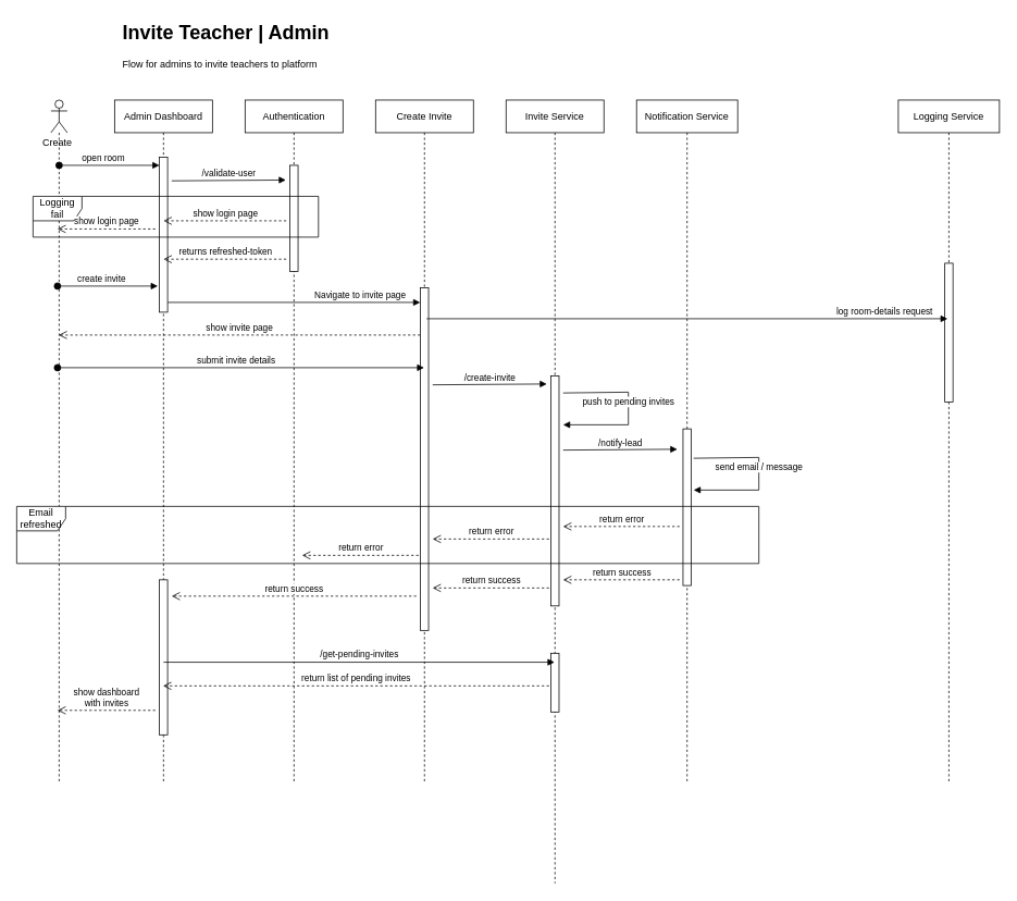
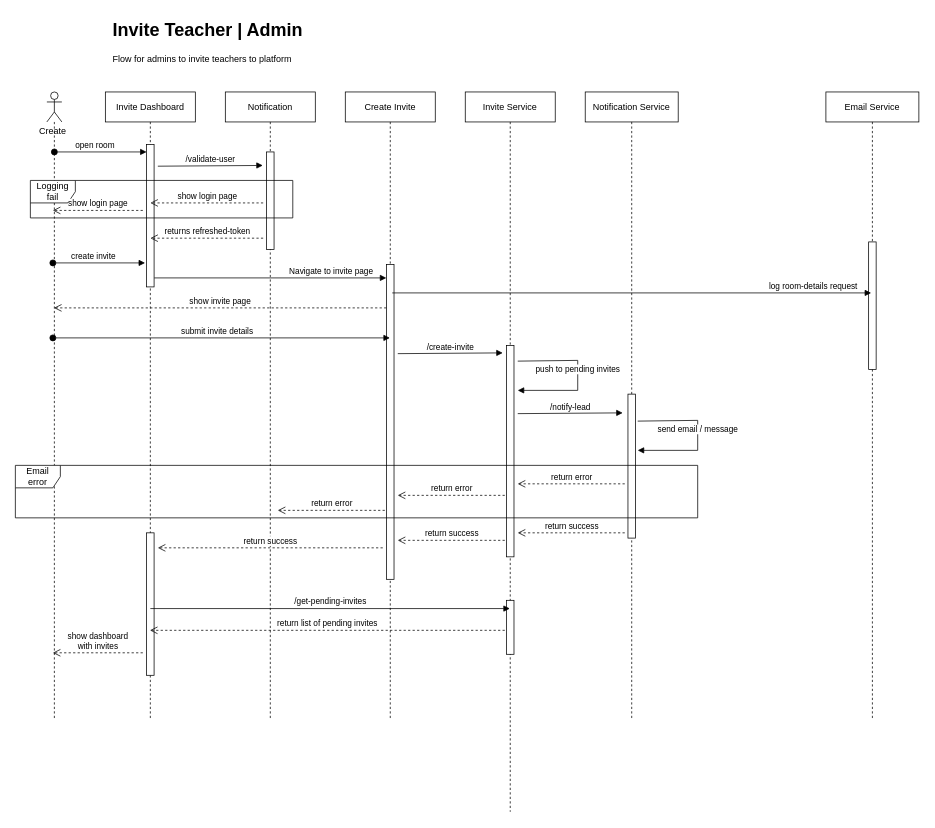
  <mxCell id="0" />
  <mxCell id="1" parent="0" />
- <mxCell id="2" value="Admin Dashboard" style="shape=umlLifeline;perimeter=lifelinePerimeter;whiteSpace=wrap;html=1;container=0;dropTarget=0;collapsible=0;recursiveResize=0;outlineConnect=0;portConstraint=eastwest;newEdgeStyle={&quot;edgeStyle&quot;:&quot;elbowEdgeStyle&quot;,&quot;elbow&quot;:&quot;vertical&quot;,&quot;curved&quot;:0,&quot;rounded&quot;:0};" vertex="1" parent="1"><mxGeometry x="140" y="122" width="120" height="838" as="geometry" /></mxCell>
+ <mxCell id="2" value="Invite Dashboard" style="shape=umlLifeline;perimeter=lifelinePerimeter;whiteSpace=wrap;html=1;container=0;dropTarget=0;collapsible=0;recursiveResize=0;outlineConnect=0;portConstraint=eastwest;newEdgeStyle={&quot;edgeStyle&quot;:&quot;elbowEdgeStyle&quot;,&quot;elbow&quot;:&quot;vertical&quot;,&quot;curved&quot;:0,&quot;rounded&quot;:0};" vertex="1" parent="1"><mxGeometry x="140" y="122" width="120" height="838" as="geometry" /></mxCell>
  <mxCell id="3" value="" style="html=1;points=[];perimeter=orthogonalPerimeter;outlineConnect=0;targetShapes=umlLifeline;portConstraint=eastwest;newEdgeStyle={&quot;edgeStyle&quot;:&quot;elbowEdgeStyle&quot;,&quot;elbow&quot;:&quot;vertical&quot;,&quot;curved&quot;:0,&quot;rounded&quot;:0};" vertex="1" parent="2"><mxGeometry x="55" y="70" width="10" height="190" as="geometry" /></mxCell>
  <mxCell id="4" value="" style="html=1;points=[];perimeter=orthogonalPerimeter;outlineConnect=0;targetShapes=umlLifeline;portConstraint=eastwest;newEdgeStyle={&quot;edgeStyle&quot;:&quot;elbowEdgeStyle&quot;,&quot;elbow&quot;:&quot;vertical&quot;,&quot;curved&quot;:0,&quot;rounded&quot;:0};" vertex="1" parent="2"><mxGeometry x="55" y="588" width="10" height="190" as="geometry" /></mxCell>
- <mxCell id="5" value="Authentication" style="shape=umlLifeline;perimeter=lifelinePerimeter;whiteSpace=wrap;html=1;container=0;dropTarget=0;collapsible=0;recursiveResize=0;outlineConnect=0;portConstraint=eastwest;newEdgeStyle={&quot;edgeStyle&quot;:&quot;elbowEdgeStyle&quot;,&quot;elbow&quot;:&quot;vertical&quot;,&quot;curved&quot;:0,&quot;rounded&quot;:0};" vertex="1" parent="1"><mxGeometry x="300" y="122" width="120" height="838" as="geometry" /></mxCell>
+ <mxCell id="5" value="Notification" style="shape=umlLifeline;perimeter=lifelinePerimeter;whiteSpace=wrap;html=1;container=0;dropTarget=0;collapsible=0;recursiveResize=0;outlineConnect=0;portConstraint=eastwest;newEdgeStyle={&quot;edgeStyle&quot;:&quot;elbowEdgeStyle&quot;,&quot;elbow&quot;:&quot;vertical&quot;,&quot;curved&quot;:0,&quot;rounded&quot;:0};" vertex="1" parent="1"><mxGeometry x="300" y="122" width="120" height="838" as="geometry" /></mxCell>
  <mxCell id="6" value="" style="html=1;points=[];perimeter=orthogonalPerimeter;outlineConnect=0;targetShapes=umlLifeline;portConstraint=eastwest;newEdgeStyle={&quot;edgeStyle&quot;:&quot;elbowEdgeStyle&quot;,&quot;elbow&quot;:&quot;vertical&quot;,&quot;curved&quot;:0,&quot;rounded&quot;:0};" vertex="1" parent="5"><mxGeometry x="55" y="80" width="10" height="130" as="geometry" /></mxCell>
  <mxCell id="7" value="" style="shape=umlLifeline;perimeter=lifelinePerimeter;whiteSpace=wrap;html=1;container=1;dropTarget=0;collapsible=0;recursiveResize=0;outlineConnect=0;portConstraint=eastwest;newEdgeStyle={&quot;curved&quot;:0,&quot;rounded&quot;:0};participant=umlActor;" vertex="1" parent="1"><mxGeometry x="62" y="122" width="20" height="838" as="geometry" /></mxCell>
  <mxCell id="8" value="open room" style="html=1;verticalAlign=bottom;startArrow=oval;startFill=1;endArrow=block;startSize=8;curved=0;rounded=0;" edge="1" parent="1" target="3"><mxGeometry x="-0.114" width="60" relative="1" as="geometry"><mxPoint x="72" y="202" as="sourcePoint" /><mxPoint x="202" y="202" as="targetPoint" /><mxPoint as="offset" /></mxGeometry></mxCell>
  <mxCell id="9" value="&lt;h1&gt;Invite Teacher | Admin&lt;/h1&gt;&lt;div&gt;Flow for admins to invite teachers to platform&lt;/div&gt;" style="text;html=1;strokeColor=none;fillColor=none;spacing=5;spacingTop=-20;whiteSpace=wrap;overflow=hidden;rounded=0;" vertex="1" parent="1"><mxGeometry x="145" y="20" width="690" height="70" as="geometry" /></mxCell>
- <mxCell id="10" value="Logging Service" style="shape=umlLifeline;perimeter=lifelinePerimeter;whiteSpace=wrap;html=1;container=0;dropTarget=0;collapsible=0;recursiveResize=0;outlineConnect=0;portConstraint=eastwest;newEdgeStyle={&quot;edgeStyle&quot;:&quot;elbowEdgeStyle&quot;,&quot;elbow&quot;:&quot;vertical&quot;,&quot;curved&quot;:0,&quot;rounded&quot;:0};" vertex="1" parent="1"><mxGeometry x="1101" y="122" width="124" height="838" as="geometry" /></mxCell>
+ <mxCell id="10" value="Email Service" style="shape=umlLifeline;perimeter=lifelinePerimeter;whiteSpace=wrap;html=1;container=0;dropTarget=0;collapsible=0;recursiveResize=0;outlineConnect=0;portConstraint=eastwest;newEdgeStyle={&quot;edgeStyle&quot;:&quot;elbowEdgeStyle&quot;,&quot;elbow&quot;:&quot;vertical&quot;,&quot;curved&quot;:0,&quot;rounded&quot;:0};" vertex="1" parent="1"><mxGeometry x="1101" y="122" width="124" height="838" as="geometry" /></mxCell>
  <mxCell id="11" style="edgeStyle=elbowEdgeStyle;rounded=0;orthogonalLoop=1;jettySize=auto;html=1;elbow=vertical;curved=0;" edge="1" parent="10" source="12"><mxGeometry relative="1" as="geometry"><mxPoint x="61.5" y="226" as="targetPoint" /></mxGeometry></mxCell>
  <mxCell id="12" value="" style="html=1;points=[];perimeter=orthogonalPerimeter;outlineConnect=0;targetShapes=umlLifeline;portConstraint=eastwest;newEdgeStyle={&quot;edgeStyle&quot;:&quot;elbowEdgeStyle&quot;,&quot;elbow&quot;:&quot;vertical&quot;,&quot;curved&quot;:0,&quot;rounded&quot;:0};" vertex="1" parent="10"><mxGeometry x="57" y="200" width="10" height="170" as="geometry" /></mxCell>
  <mxCell id="13" value="/validate-user" style="html=1;verticalAlign=bottom;endArrow=block;curved=0;rounded=0;" edge="1" parent="1"><mxGeometry width="80" relative="1" as="geometry"><mxPoint x="210" y="221" as="sourcePoint" /><mxPoint x="350" y="220" as="targetPoint" /></mxGeometry></mxCell>
  <mxCell id="14" value="Logging fail" style="shape=umlFrame;whiteSpace=wrap;html=1;pointerEvents=0;" vertex="1" parent="1"><mxGeometry x="40" y="240" width="350" height="50" as="geometry" /></mxCell>
  <mxCell id="15" value="show login page" style="html=1;verticalAlign=bottom;endArrow=open;dashed=1;endSize=8;curved=0;rounded=0;" edge="1" parent="1"><mxGeometry relative="1" as="geometry"><mxPoint x="350.5" y="270" as="sourcePoint" /><mxPoint x="200" y="270" as="targetPoint" /></mxGeometry></mxCell>
  <mxCell id="16" value="returns refreshed-token" style="html=1;verticalAlign=bottom;endArrow=open;dashed=1;endSize=8;curved=0;rounded=0;" edge="1" parent="1"><mxGeometry relative="1" as="geometry"><mxPoint x="350.5" y="317" as="sourcePoint" /><mxPoint x="200" y="317" as="targetPoint" /></mxGeometry></mxCell>
  <mxCell id="17" value="" style="html=1;verticalAlign=bottom;endArrow=block;curved=0;rounded=0;" edge="1" parent="1"><mxGeometry width="80" relative="1" as="geometry"><mxPoint x="205.25" y="370" as="sourcePoint" /><mxPoint x="514.75" y="370" as="targetPoint" /></mxGeometry></mxCell>
  <mxCell id="18" value="Navigate to invite page" style="edgeLabel;html=1;align=center;verticalAlign=middle;resizable=0;points=[];" vertex="1" connectable="0" parent="17"><mxGeometry x="-0.347" y="1" relative="1" as="geometry"><mxPoint x="134" y="-9" as="offset" /></mxGeometry></mxCell>
  <mxCell id="19" value="Create Invite" style="shape=umlLifeline;perimeter=lifelinePerimeter;whiteSpace=wrap;html=1;container=0;dropTarget=0;collapsible=0;recursiveResize=0;outlineConnect=0;portConstraint=eastwest;newEdgeStyle={&quot;edgeStyle&quot;:&quot;elbowEdgeStyle&quot;,&quot;elbow&quot;:&quot;vertical&quot;,&quot;curved&quot;:0,&quot;rounded&quot;:0};" vertex="1" parent="1"><mxGeometry x="460" y="122" width="120" height="838" as="geometry" /></mxCell>
  <mxCell id="20" value="" style="html=1;points=[];perimeter=orthogonalPerimeter;outlineConnect=0;targetShapes=umlLifeline;portConstraint=eastwest;newEdgeStyle={&quot;edgeStyle&quot;:&quot;elbowEdgeStyle&quot;,&quot;elbow&quot;:&quot;vertical&quot;,&quot;curved&quot;:0,&quot;rounded&quot;:0};" vertex="1" parent="19"><mxGeometry x="55" y="230" width="10" height="420" as="geometry" /></mxCell>
  <mxCell id="21" value="show invite page" style="html=1;verticalAlign=bottom;endArrow=open;dashed=1;endSize=8;curved=0;rounded=0;" edge="1" parent="1" target="7"><mxGeometry relative="1" as="geometry"><mxPoint x="514.75" y="410" as="sourcePoint" /><mxPoint x="205.25" y="410" as="targetPoint" /></mxGeometry></mxCell>
  <mxCell id="22" value="submit invite details" style="html=1;verticalAlign=bottom;startArrow=oval;startFill=1;endArrow=block;startSize=8;curved=0;rounded=0;" edge="1" parent="1" target="19"><mxGeometry x="-0.024" width="60" relative="1" as="geometry"><mxPoint x="70" y="450" as="sourcePoint" /><mxPoint x="193" y="450" as="targetPoint" /><mxPoint as="offset" /></mxGeometry></mxCell>
  <mxCell id="23" value="Invite Service" style="shape=umlLifeline;perimeter=lifelinePerimeter;whiteSpace=wrap;html=1;container=0;dropTarget=0;collapsible=0;recursiveResize=0;outlineConnect=0;portConstraint=eastwest;newEdgeStyle={&quot;edgeStyle&quot;:&quot;elbowEdgeStyle&quot;,&quot;elbow&quot;:&quot;vertical&quot;,&quot;curved&quot;:0,&quot;rounded&quot;:0};" vertex="1" parent="1"><mxGeometry x="620" y="122" width="120" height="960" as="geometry" /></mxCell>
  <mxCell id="24" value="" style="html=1;points=[];perimeter=orthogonalPerimeter;outlineConnect=0;targetShapes=umlLifeline;portConstraint=eastwest;newEdgeStyle={&quot;edgeStyle&quot;:&quot;elbowEdgeStyle&quot;,&quot;elbow&quot;:&quot;vertical&quot;,&quot;curved&quot;:0,&quot;rounded&quot;:0};" vertex="1" parent="23"><mxGeometry x="55" y="338" width="10" height="282" as="geometry" /></mxCell>
  <mxCell id="25" value="" style="html=1;points=[];perimeter=orthogonalPerimeter;outlineConnect=0;targetShapes=umlLifeline;portConstraint=eastwest;newEdgeStyle={&quot;edgeStyle&quot;:&quot;elbowEdgeStyle&quot;,&quot;elbow&quot;:&quot;vertical&quot;,&quot;curved&quot;:0,&quot;rounded&quot;:0};" vertex="1" parent="23"><mxGeometry x="55" y="678" width="10" height="72" as="geometry" /></mxCell>
  <mxCell id="26" value="log room-details request" style="html=1;verticalAlign=bottom;endArrow=block;curved=0;rounded=0;" edge="1" parent="1"><mxGeometry x="0.756" width="80" relative="1" as="geometry"><mxPoint x="522.664" y="390" as="sourcePoint" /><mxPoint x="1161.34" y="390" as="targetPoint" /><mxPoint as="offset" /></mxGeometry></mxCell>
  <mxCell id="27" value="Notification Service" style="shape=umlLifeline;perimeter=lifelinePerimeter;whiteSpace=wrap;html=1;container=0;dropTarget=0;collapsible=0;recursiveResize=0;outlineConnect=0;portConstraint=eastwest;newEdgeStyle={&quot;edgeStyle&quot;:&quot;elbowEdgeStyle&quot;,&quot;elbow&quot;:&quot;vertical&quot;,&quot;curved&quot;:0,&quot;rounded&quot;:0};" vertex="1" parent="1"><mxGeometry x="780" y="122" width="124" height="838" as="geometry" /></mxCell>
  <mxCell id="28" value="" style="html=1;points=[];perimeter=orthogonalPerimeter;outlineConnect=0;targetShapes=umlLifeline;portConstraint=eastwest;newEdgeStyle={&quot;edgeStyle&quot;:&quot;elbowEdgeStyle&quot;,&quot;elbow&quot;:&quot;vertical&quot;,&quot;curved&quot;:0,&quot;rounded&quot;:0};" vertex="1" parent="27"><mxGeometry x="57" y="403" width="10" height="192" as="geometry" /></mxCell>
  <mxCell id="29" value="show login page" style="html=1;verticalAlign=bottom;endArrow=open;dashed=1;endSize=8;curved=0;rounded=0;" edge="1" parent="1"><mxGeometry relative="1" as="geometry"><mxPoint x="190" y="280" as="sourcePoint" /><mxPoint x="70" y="280" as="targetPoint" /></mxGeometry></mxCell>
  <mxCell id="30" value="Create" style="text;html=1;strokeColor=none;fillColor=none;align=center;verticalAlign=middle;whiteSpace=wrap;rounded=0;" vertex="1" parent="1"><mxGeometry x="40" y="160" width="60" height="30" as="geometry" /></mxCell>
  <mxCell id="31" value="create invite" style="html=1;verticalAlign=bottom;startArrow=oval;startFill=1;endArrow=block;startSize=8;curved=0;rounded=0;" edge="1" parent="1"><mxGeometry x="-0.114" width="60" relative="1" as="geometry"><mxPoint x="70" y="350" as="sourcePoint" /><mxPoint x="193" y="350" as="targetPoint" /><mxPoint as="offset" /></mxGeometry></mxCell>
  <mxCell id="32" value="/create-invite" style="html=1;verticalAlign=bottom;endArrow=block;curved=0;rounded=0;" edge="1" parent="1"><mxGeometry width="80" relative="1" as="geometry"><mxPoint x="530" y="471" as="sourcePoint" /><mxPoint x="670" y="470" as="targetPoint" /></mxGeometry></mxCell>
  <mxCell id="33" value="/notify-lead" style="html=1;verticalAlign=bottom;endArrow=block;curved=0;rounded=0;" edge="1" parent="1"><mxGeometry x="0.005" width="80" relative="1" as="geometry"><mxPoint x="690" y="551" as="sourcePoint" /><mxPoint x="830" y="550" as="targetPoint" /><mxPoint as="offset" /></mxGeometry></mxCell>
  <mxCell id="34" value="send email / message" style="html=1;verticalAlign=bottom;endArrow=block;curved=0;rounded=0;" edge="1" parent="1"><mxGeometry x="0.005" width="80" relative="1" as="geometry"><mxPoint x="850" y="561" as="sourcePoint" /><mxPoint x="850" y="600" as="targetPoint" /><mxPoint as="offset" /><Array as="points"><mxPoint x="930" y="560" /><mxPoint x="930" y="600" /></Array></mxGeometry></mxCell>
  <mxCell id="35" value="return success" style="html=1;verticalAlign=bottom;endArrow=open;dashed=1;endSize=8;curved=0;rounded=0;" edge="1" parent="1"><mxGeometry relative="1" as="geometry"><mxPoint x="832.75" y="710" as="sourcePoint" /><mxPoint x="690" y="710" as="targetPoint" /><Array as="points"><mxPoint x="760" y="710" /></Array></mxGeometry></mxCell>
  <mxCell id="36" value="return error" style="html=1;verticalAlign=bottom;endArrow=open;dashed=1;endSize=8;curved=0;rounded=0;" edge="1" parent="1"><mxGeometry relative="1" as="geometry"><mxPoint x="672.75" y="660" as="sourcePoint" /><mxPoint x="530" y="660" as="targetPoint" /></mxGeometry></mxCell>
  <mxCell id="37" value="return success" style="html=1;verticalAlign=bottom;endArrow=open;dashed=1;endSize=8;curved=0;rounded=0;" edge="1" parent="1"><mxGeometry relative="1" as="geometry"><mxPoint x="510" y="730" as="sourcePoint" /><mxPoint x="210" y="730" as="targetPoint" /></mxGeometry></mxCell>
- <mxCell id="38" value="Email refreshed" style="shape=umlFrame;whiteSpace=wrap;html=1;pointerEvents=0;" vertex="1" parent="1"><mxGeometry x="20" y="620" width="910" height="70" as="geometry" /></mxCell>
+ <mxCell id="38" value="Email error" style="shape=umlFrame;whiteSpace=wrap;html=1;pointerEvents=0;" vertex="1" parent="1"><mxGeometry x="20" y="620" width="910" height="70" as="geometry" /></mxCell>
  <mxCell id="39" value="return error" style="html=1;verticalAlign=bottom;endArrow=open;dashed=1;endSize=8;curved=0;rounded=0;" edge="1" parent="1"><mxGeometry relative="1" as="geometry"><mxPoint x="832.75" y="644.63" as="sourcePoint" /><mxPoint x="690" y="644.63" as="targetPoint" /></mxGeometry></mxCell>
  <mxCell id="40" value="push to pending invites" style="html=1;verticalAlign=bottom;endArrow=block;curved=0;rounded=0;" edge="1" parent="1"><mxGeometry x="0.005" width="80" relative="1" as="geometry"><mxPoint x="690" y="481" as="sourcePoint" /><mxPoint x="690" y="520" as="targetPoint" /><mxPoint as="offset" /><Array as="points"><mxPoint x="770" y="480" /><mxPoint x="770" y="520" /></Array></mxGeometry></mxCell>
  <mxCell id="41" value="return success" style="html=1;verticalAlign=bottom;endArrow=open;dashed=1;endSize=8;curved=0;rounded=0;" edge="1" parent="1"><mxGeometry relative="1" as="geometry"><mxPoint x="672.75" y="720" as="sourcePoint" /><mxPoint x="530" y="720" as="targetPoint" /></mxGeometry></mxCell>
  <mxCell id="42" value="/get-pending-invites" style="html=1;verticalAlign=bottom;endArrow=block;curved=0;rounded=0;" edge="1" parent="1" target="23"><mxGeometry width="80" relative="1" as="geometry"><mxPoint x="200" y="811" as="sourcePoint" /><mxPoint x="340" y="810" as="targetPoint" /></mxGeometry></mxCell>
  <mxCell id="43" value="return error" style="html=1;verticalAlign=bottom;endArrow=open;dashed=1;endSize=8;curved=0;rounded=0;" edge="1" parent="1"><mxGeometry relative="1" as="geometry"><mxPoint x="512.75" y="680" as="sourcePoint" /><mxPoint x="370" y="680" as="targetPoint" /></mxGeometry></mxCell>
  <mxCell id="44" value="return list of pending invites" style="html=1;verticalAlign=bottom;endArrow=open;dashed=1;endSize=8;curved=0;rounded=0;" edge="1" parent="1" target="2"><mxGeometry relative="1" as="geometry"><mxPoint x="672.75" y="840" as="sourcePoint" /><mxPoint x="530" y="840" as="targetPoint" /></mxGeometry></mxCell>
  <mxCell id="45" value="show dashboard&lt;br&gt;with invites" style="html=1;verticalAlign=bottom;endArrow=open;dashed=1;endSize=8;curved=0;rounded=0;" edge="1" parent="1"><mxGeometry relative="1" as="geometry"><mxPoint x="190" y="870" as="sourcePoint" /><mxPoint x="70" y="870" as="targetPoint" /></mxGeometry></mxCell>
